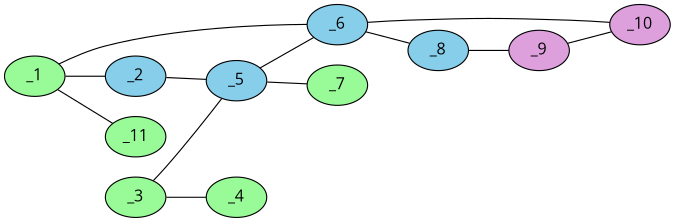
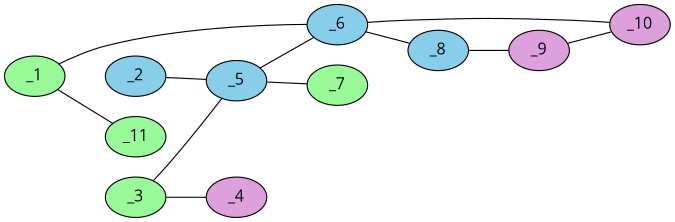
  graph {
    fontname="Open Sans"
    rankdir=LR
    node [charge=0 chem=1 fillcolor=palegreen fontname="Open Sans" style=filled symbol="C  " x=4.6831 y=-0.5]
    edge [fontname="Open Sans" valence=1]
    _1 [y=-0.809]
    _2 [chem=2 fillcolor=skyblue symbol="O  " x=5.2709 y=0]
    _6 [fillcolor=skyblue x=3.7321]
    _11 [x=4.9921 y=-1.7601]
    _5 [chem=4 fillcolor=skyblue symbol="N  " x=3.7321 y=0.5]
    _10 [fillcolor=plum x=2.866 y=-1]
    _8 [fillcolor=skyblue x=2 y=0.5]
    _3 [y=0.809]
-   _4 [chem=2 symbol="O  " x=4.9921 y=1.7601]
+   _4 [chem=2 fillcolor=plum symbol="O  " x=4.9921 y=1.7601]
    _7 [x=2.866 y=1]
    _9 [fillcolor=plum x=2]
-   _1 -- _2
    _1 -- _6
    _1 -- _11
    _2 -- _5
    _6 -- _10
    _6 -- _8
    _5 -- _6
    _5 -- _7
    _8 -- _9
    _3 -- _5
    _3 -- _4 [valence=2]
    _9 -- _10 [valence=2]
  }
